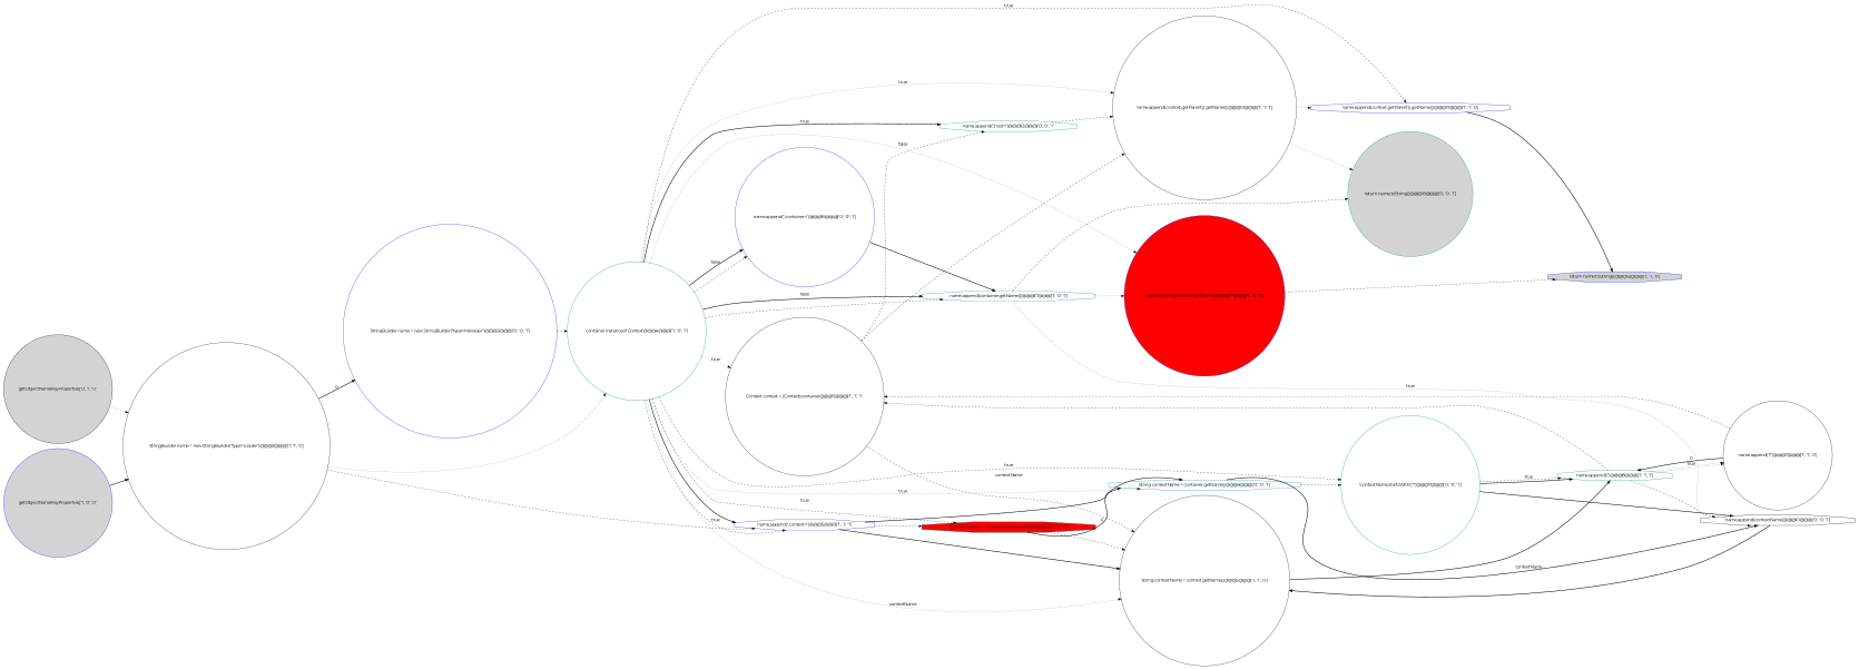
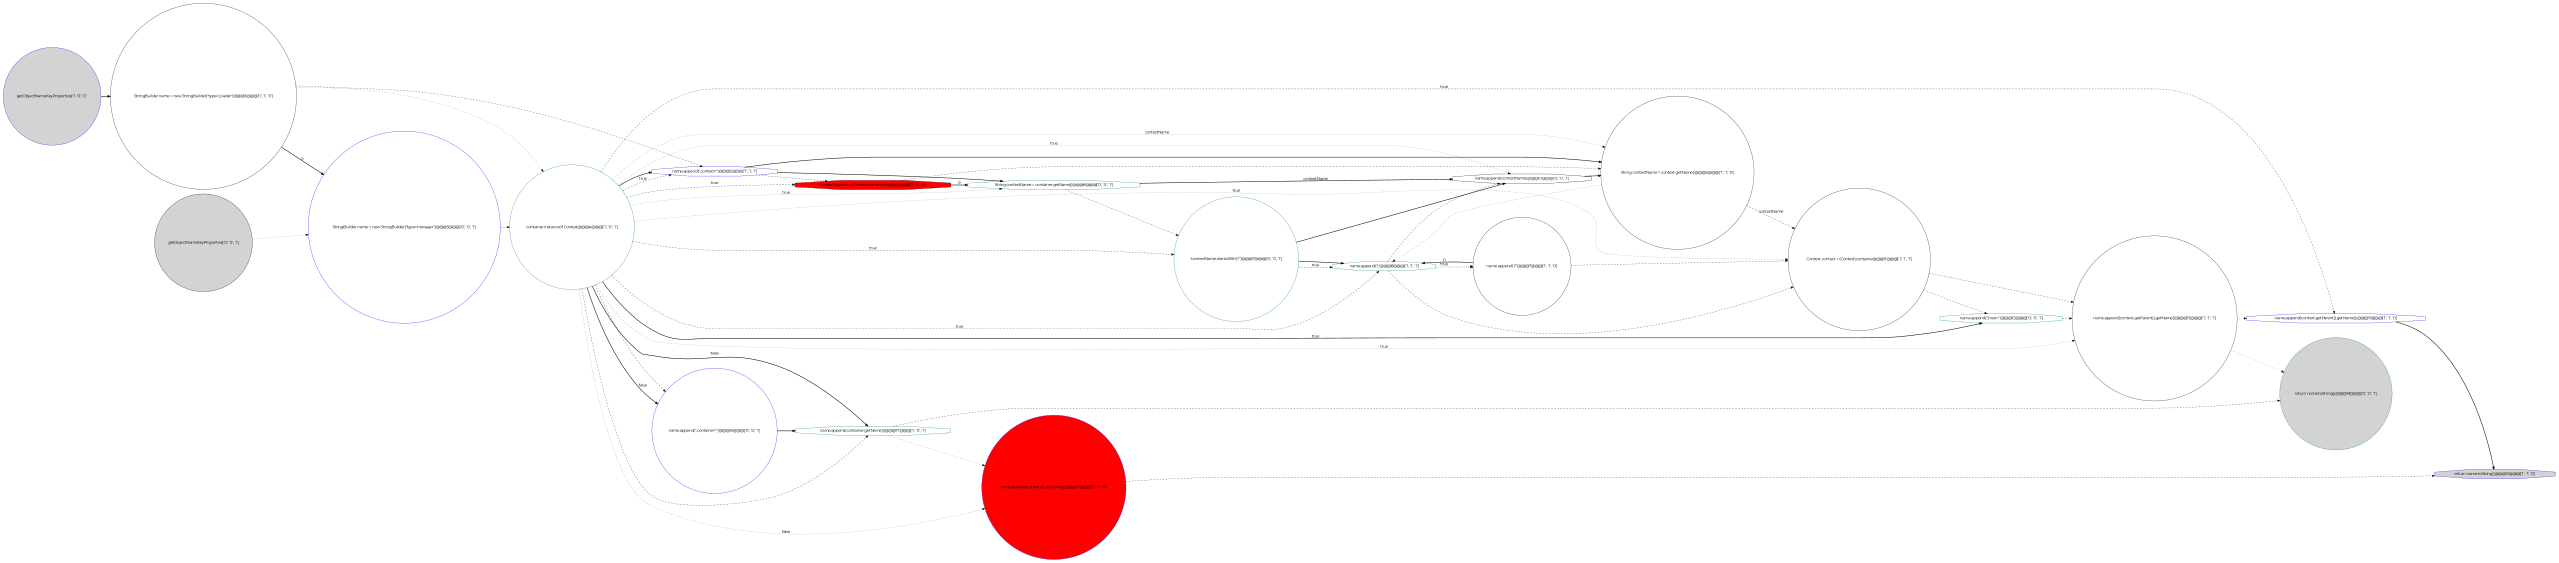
  digraph {
    fontname=Montserrat
    rankdir=LR
    node [color=black fillcolor=white fontname=Montserrat shape=circle style=filled]
    edge [fontname=Montserrat style=dashed]
    n1 [color=teal label="name.append(\",host=\")@@@12@@@['0', '0', '1']" shape=octagon]
    n2 [label="name.append(context.getParent().getName())@@@13@@@['1', '1', '1']"]
    n3 [color=blue label="name.append(context.getParent().getName())@@@11@@@['1', '1', '0']" shape=octagon]
    n4 [color=teal fillcolor=lightgray label="return name.toString()@@@19@@@['0', '0', '1']"]
    n5 [color=teal label="name.append('/')@@@8@@@['1', '1', '1']" shape=octagon]
    n6 [label="Context context = (Context)container@@@11@@@['1', '1', '1']"]
    n7 [label="name.append(contextName)@@@10@@@['0', '0', '1']" shape=octagon]
    n8 [label="name.append(\"/\")@@@7@@@['1', '1', '0']"]
    n9 [label="String contextName = context.getName()@@@5@@@['1', '1', '0']"]
-   n10 [fillcolor=lightgray label="getObjectNameKeyProperties['0', '1', '0']"]
    n11 [label="StringBuilder name = new StringBuilder(\"type=Loader\")@@@3@@@['1', '1', '0']"]
    n12 [color=blue label="name.append(\",context=\")@@@5@@@['1', '1', '1']" shape=octagon]
    n13 [color=blue label="StringBuilder name = new StringBuilder(\"type=Manager\")@@@3@@@['0', '0', '1']"]
    n14 [color=teal label="container instanceof Context@@@4@@@['1', '0', '1']"]
    n15 [color=teal label="!contextName.startsWith(\"/\")@@@7@@@['0', '0', '1']"]
    n16 [fillcolor=red label="Context context = (Context)container@@@6@@@['1', '0', '0']" shape=octagon]
    n17 [color=teal label="String contextName = container.getName()@@@6@@@['0', '0', '1']" shape=octagon]
    n18 [color=blue fillcolor=red label="name.append(container.getName())@@@17@@@['1', '0', '0']"]
    n19 [color=blue label="name.append(\",container=\")@@@16@@@['0', '0', '1']"]
    n20 [color=teal label="name.append(container.getName())@@@17@@@['1', '0', '1']" shape=octagon]
    n21 [color=blue fillcolor=lightgray label="return name.toString()@@@12@@@['1', '1', '0']" shape=octagon]
+   n22 [fillcolor=lightgray label="getObjectNameKeyProperties['0', '0', '1']"]
    n23 [color=blue fillcolor=lightgray label="getObjectNameKeyProperties['1', '0', '0']"]
    n1 -> n2
    n2 -> n3 [style=dotted]
    n2 -> n4 [style=dotted]
    n3 -> n21 [style=bold]
    n5 -> n6
    n5 -> n7
    n5 -> n8 [label=true style=dotted]
    n5 -> n8 [style=dotted]
    n6 -> n1
    n6 -> n2
    n7 -> n9 [style=bold]
    n8 -> n5 [label=0 style=bold]
    n8 -> n6
-   n9 -> n5 [style=bold]
-   n6 -> n9 [label=contextName]
-   n10 -> n11 [style=dotted]
+   n9 -> n5 [style=dotted]
+   n9 -> n6 [label=contextName]
    n11 -> n12
    n11 -> n13 [label=0 style=bold]
    n11 -> n14 [style=dotted]
    n12 -> n9 [style=bold]
    n12 -> n16
    n12 -> n17 [style=bold]
    n13 -> n14
    n14 -> n1 [label=true style=bold]
    n14 -> n2 [label=true style=dotted]
    n14 -> n3 [label=true]
+   n14 -> n5 [label=true]
    n14 -> n6 [label=true style=dotted]
-   n20 -> n7 [label=true style=dotted]
+   n14 -> n7 [label=true style=dotted]
    n14 -> n9 [label=contextName style=dotted]
    n14 -> n12 [label=true]
    n14 -> n12 [style=bold]
    n14 -> n15 [label=true]
    n14 -> n16 [label=true]
    n14 -> n17 [label=true style=dotted]
    n14 -> n18 [label=false style=dotted]
    n14 -> n19 [label=false style=bold]
    n14 -> n19
    n14 -> n20
    n14 -> n20 [label=false style=bold]
    n15 -> n5 [style=bold]
    n15 -> n5 [label=true]
    n15 -> n7 [style=bold]
    n16 -> n9
    n16 -> n17 [label=0 style=bold]
    n17 -> n7 [label=contextName style=bold]
    n17 -> n15
    n18 -> n21
    n19 -> n20 [style=bold]
    n20 -> n4
    n20 -> n18 [style=dotted]
+   n22 -> n13 [style=dotted]
    n23 -> n11 [style=bold]
  }
